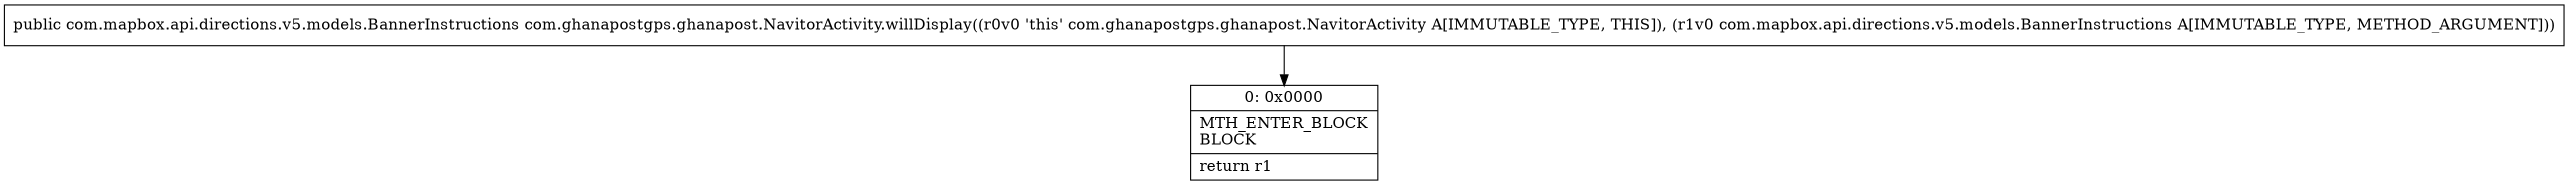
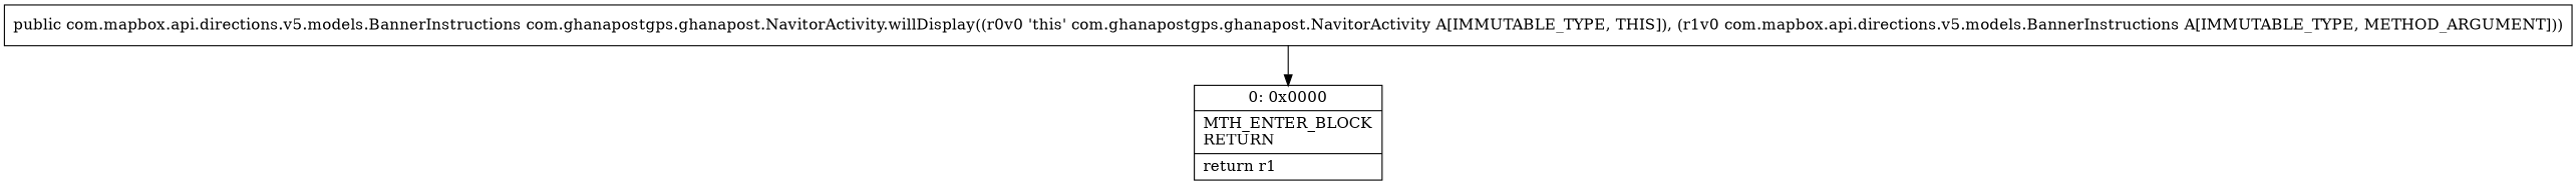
  digraph {
    node [shape=record]
-   n1 [label="{0\:\ 0x0000|MTH_ENTER_BLOCK\lBLOCK\l|return r1\l}"]
+   n1 [label="{0\:\ 0x0000|MTH_ENTER_BLOCK\lRETURN\l|return r1\l}"]
    n2 [label="{public com.mapbox.api.directions.v5.models.BannerInstructions com.ghanapostgps.ghanapost.NavitorActivity.willDisplay((r0v0 'this' com.ghanapostgps.ghanapost.NavitorActivity A[IMMUTABLE_TYPE, THIS]), (r1v0 com.mapbox.api.directions.v5.models.BannerInstructions A[IMMUTABLE_TYPE, METHOD_ARGUMENT])) }"]
    n2 -> n1
  }
